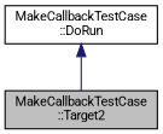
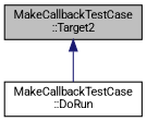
  digraph {
    rankdir=TB
    fontname=Roboto
    node [color=black fontname=Roboto fontsize=10 shape=record style=filled]
    n1 [fillcolor=grey75 fontcolor=black height=0.2 label="MakeCallbackTestCase\l::Target2" width=0.4]
    n2 [fillcolor=white height=0.2 label="MakeCallbackTestCase\l::DoRun" width=0.4]
-   n2 -> n1 [color=midnightblue dir=back fontname=Roboto fontsize=10 labelfontname=Helvetica labelfontsize=10 style=solid]
+   n1 -> n2 [color=midnightblue dir=back fontname=Roboto fontsize=10 labelfontname=Helvetica labelfontsize=10 style=solid]
  }
